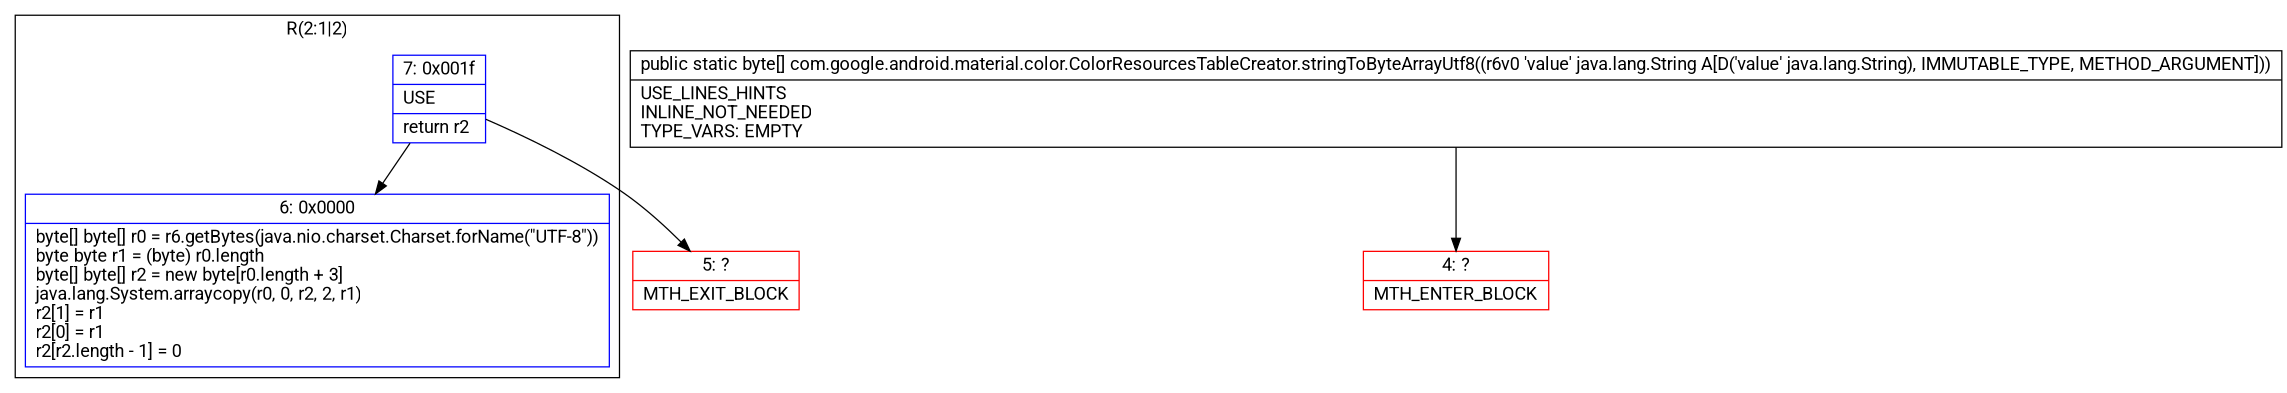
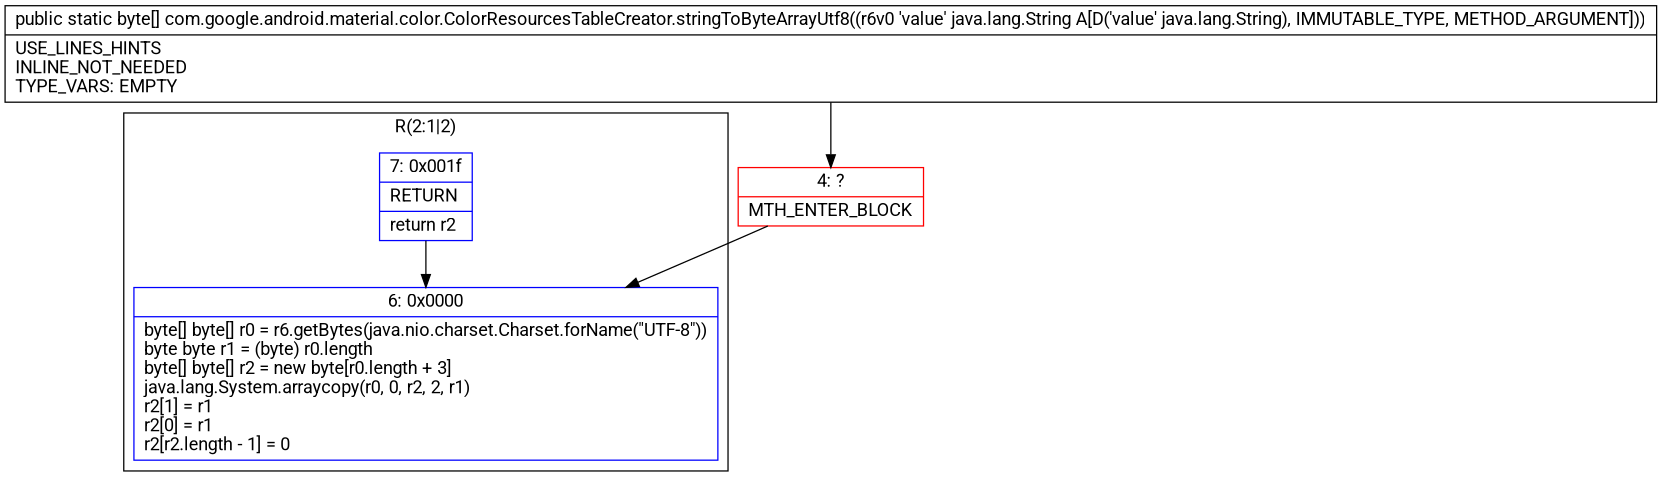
  digraph {
    fontname=Roboto
    node [color=blue fontname=Roboto shape=record]
    edge [fontname=Roboto]
    n1 [label="{6\:\ 0x0000|byte[] byte[] r0 = r6.getBytes(java.nio.charset.Charset.forName(\"UTF\-8\"))\lbyte byte r1 = (byte) r0.length\lbyte[] byte[] r2 = new byte[r0.length + 3]\ljava.lang.System.arraycopy(r0, 0, r2, 2, r1)\lr2[1] = r1\lr2[0] = r1\lr2[r2.length \- 1] = 0\l}"]
-   n2 [label="{7\:\ 0x001f|USE\l|return r2\l}"]
-   n3 [color=red label="{5\:\ ?|MTH_EXIT_BLOCK\l}"]
+   n2 [label="{7\:\ 0x001f|RETURN\l|return r2\l}"]
    n4 [color=red label="{4\:\ ?|MTH_ENTER_BLOCK\l}"]
    n5 [label="{public static byte[] com.google.android.material.color.ColorResourcesTableCreator.stringToByteArrayUtf8((r6v0 'value' java.lang.String A[D('value' java.lang.String), IMMUTABLE_TYPE, METHOD_ARGUMENT]))  | USE_LINES_HINTS\lINLINE_NOT_NEEDED\lTYPE_VARS: EMPTY\l}" color=""]
    subgraph cluster_1 {
      label="R(2:1|2)"
      n1
      n2
    }
    n2 -> n1
-   n2 -> n3
+   n4 -> n1
    n5 -> n4
  }
